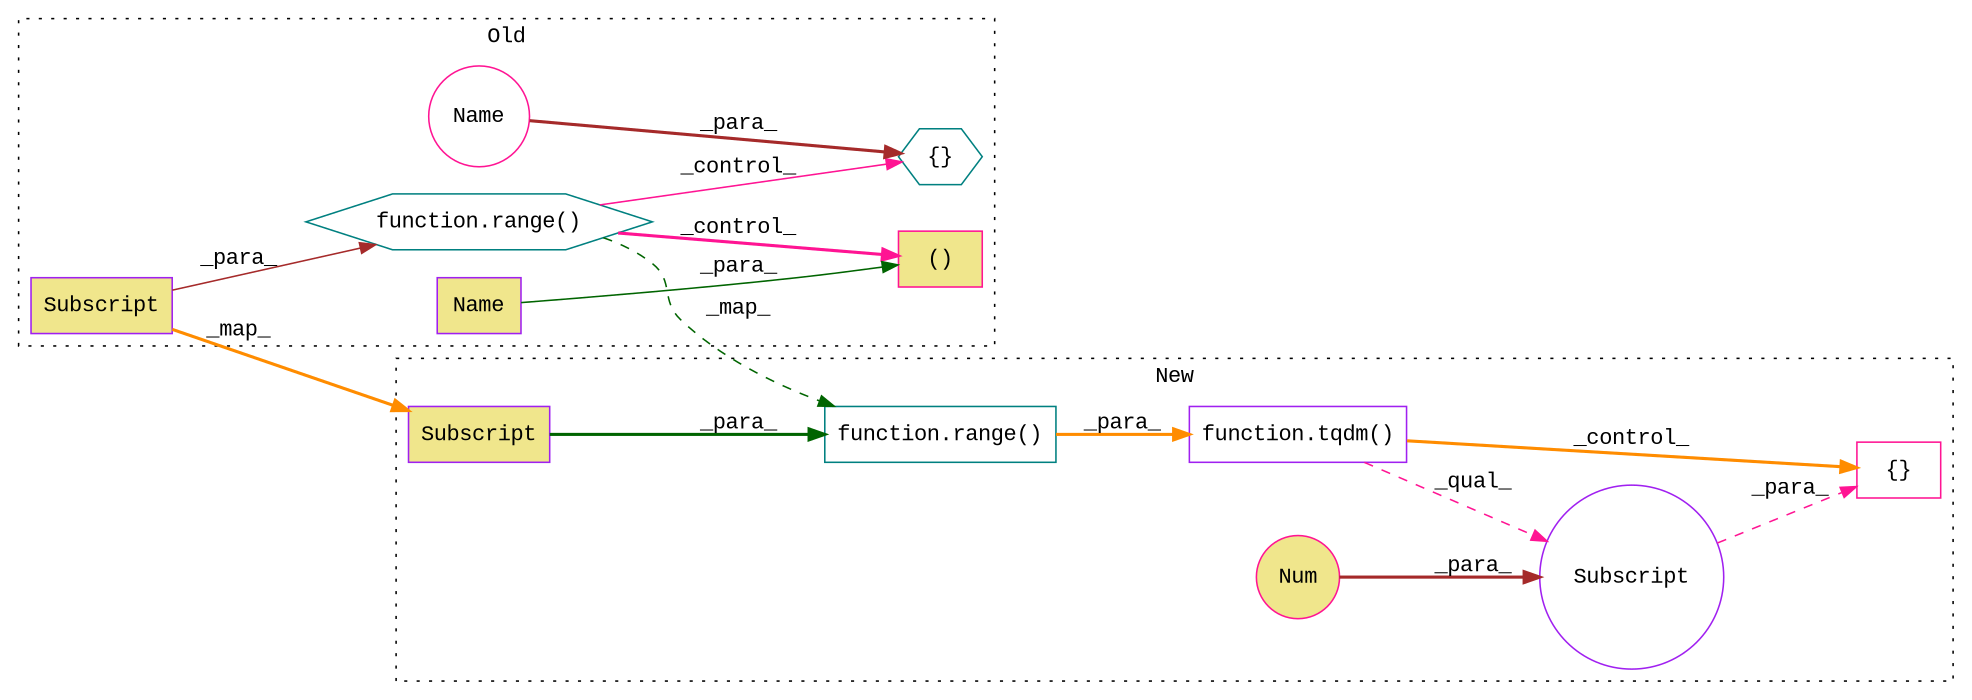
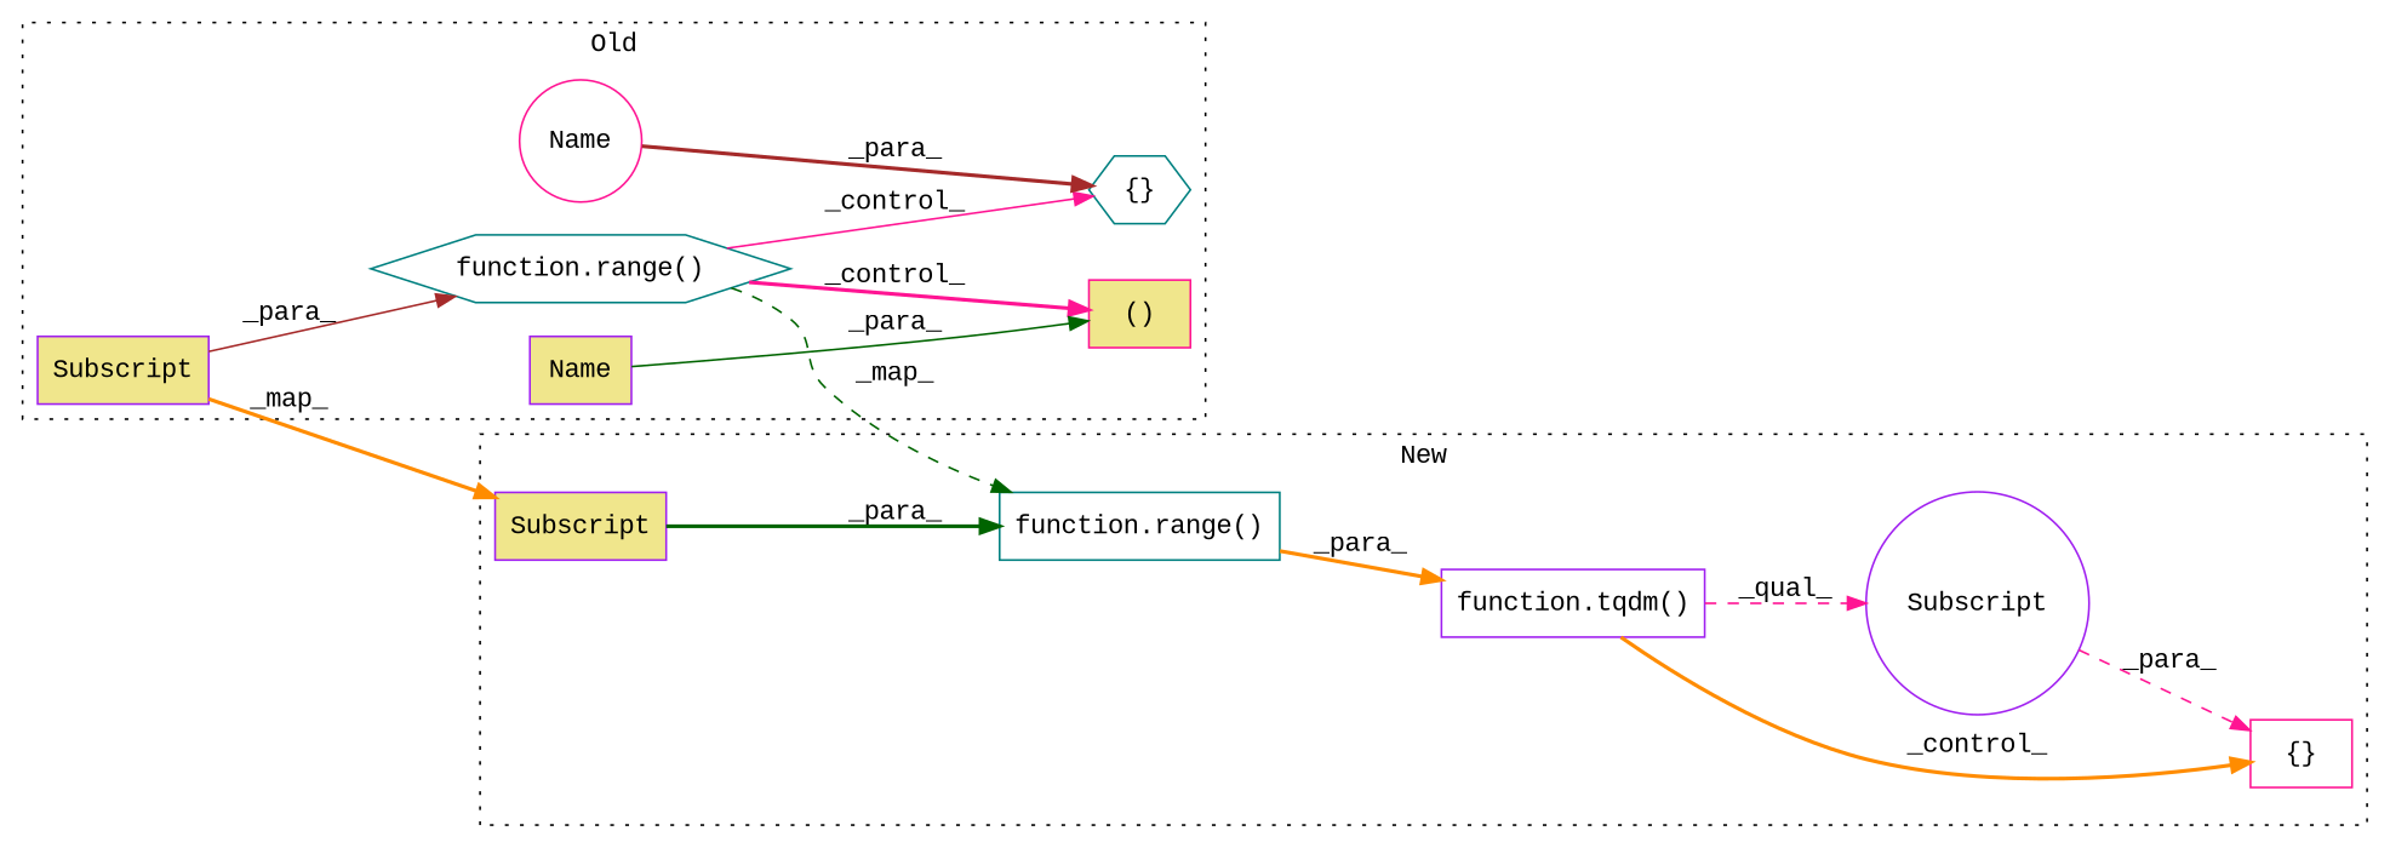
  digraph {
    rankdir=LR
    fontname="Liberation Mono"
    node [a=75 l="6,1" shape=box style=filled fillcolor=white color=purple fontname="Liberation Mono"]
    edge [color=deeppink style=bold fontname="Liberation Mono"]
    n1 [a=54 l=0 label="()" s=12783 fillcolor=khaki color=deeppink]
    n2 [label="function.range()" s="12751,12770" shape=hexagon color=teal]
    n3 [a=63 l="13,0" label=Subscript s="12757,0" fillcolor=khaki]
    n4 [a=59 l="1,0" label="{}" s="12964,12967" shape=hexagon color=teal]
    n5 [a=87 l=2 label=Name s=12965 shape=circle color=deeppink]
    n6 [a=87 l=2 label=Name s=12781 fillcolor=khaki]
    n7 [l="5,1" label="function.tqdm()" s="13693,13718"]
    n8 [label="function.range()" s="13698,13717" color=teal]
    n9 [a=63 l="13,0" label=Subscript s="13704,0" fillcolor=khaki]
    n10 [a=59 l="1,0" label="{}" s="13910,13916" color=deeppink]
    n11 [a=63 l="5,0" label=Subscript s="13911,0" shape=circle]
-   n12 [a=76 l=1 label=Num s=13914 shape=circle fillcolor=khaki color=deeppink]
    subgraph cluster_1 {
      label=Old
      style=dotted
      n1
      n2
      n3
      n4
      n5
      n6
    }
    subgraph cluster_2 {
      label=New
      style=dotted
      n7
      n8
      n9
      n10
      n11
-     n12
    }
    n2 -> n1 [label=_control_]
    n2 -> n4 [label=_control_ style=solid]
    n2 -> n8 [label=_map_ color=darkgreen style=dashed]
    n3 -> n2 [label=_para_ color=brown style=solid]
    n3 -> n9 [label=_map_ color=darkorange]
    n5 -> n4 [label=_para_ color=brown]
    n6 -> n1 [label=_para_ color=darkgreen style=solid]
    n7 -> n10 [label=_control_ color=darkorange]
    n7 -> n11 [label=_qual_ style=dashed]
    n8 -> n7 [label=_para_ color=darkorange]
    n9 -> n8 [label=_para_ color=darkgreen]
    n11 -> n10 [label=_para_ style=dashed]
-   n12 -> n11 [label=_para_ color=brown]
  }
